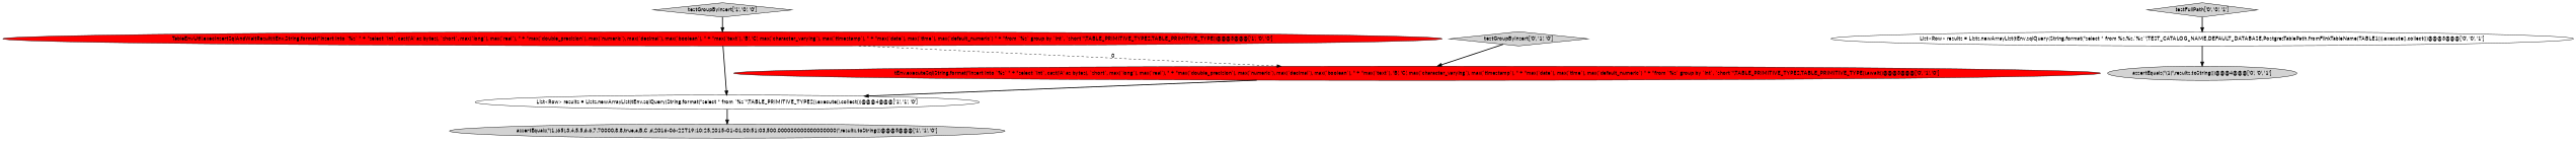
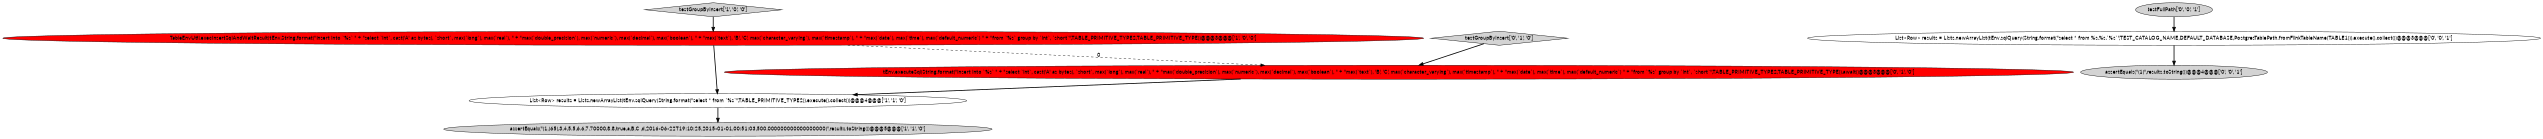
  digraph {
    fontname=Lato
    node [fillcolor=lightgray shape=ellipse style=filled fontname=Lato]
    edge [style=bold fontname=Lato]
    n1 [label="testGroupByInsert['1', '0', '0']" shape=diamond]
    n2 [fillcolor=red label="TableEnvUtil.execInsertSqlAndWaitResult(tEnv,String.format(\"insert into `%s` \" + \"select `int`, cast('A' as bytes), `short`, max(`long`), max(`real`), \" + \"max(`double_precision`), max(`numeric`), max(`decimal`), max(`boolean`), \" + \"max(`text`), 'B', 'C', max(`character_varying`), max(`timestamp`), \" + \"max(`date`), max(`time`), max(`default_numeric`) \" + \"from `%s` group by `int`, `short`\",TABLE_PRIMITIVE_TYPE2,TABLE_PRIMITIVE_TYPE))@@@3@@@['1', '0', '0']"]
    n3 [fillcolor=red label="tEnv.executeSql(String.format(\"insert into `%s` \" + \"select `int`, cast('A' as bytes), `short`, max(`long`), max(`real`), \" + \"max(`double_precision`), max(`numeric`), max(`decimal`), max(`boolean`), \" + \"max(`text`), 'B', 'C', max(`character_varying`), max(`timestamp`), \" + \"max(`date`), max(`time`), max(`default_numeric`) \" + \"from `%s` group by `int`, `short`\",TABLE_PRIMITIVE_TYPE2,TABLE_PRIMITIVE_TYPE)).await()@@@3@@@['0', '1', '0']"]
    n4 [fillcolor=white label="List<Row> results = Lists.newArrayList(tEnv.sqlQuery(String.format(\"select * from `%s`\",TABLE_PRIMITIVE_TYPE2)).execute().collect())@@@4@@@['1', '1', '0']"]
-   n5 [label="testFullPath['0', '0', '1']" shape=diamond]
+   n5 [label="testFullPath['0', '0', '1']"]
    n6 [fillcolor=white label="List<Row> results = Lists.newArrayList(tEnv.sqlQuery(String.format(\"select * from %s.%s.`%s`\",TEST_CATALOG_NAME,DEFAULT_DATABASE,PostgresTablePath.fromFlinkTableName(TABLE1))).execute().collect())@@@3@@@['0', '0', '1']"]
    n7 [label="assertEquals(\"(1(\",results.toString())@@@4@@@['0', '0', '1']"]
    n8 [label="testGroupByInsert['0', '1', '0']" shape=diamond]
    n9 [label="assertEquals(\"(1,(65(,3,4,5.5,6.6,7.70000,8.8,true,a,B,C ,d,2016-06-22T19:10:25,2015-01-01,00:51:03,500.000000000000000000(\",results.toString())@@@5@@@['1', '1', '0']"]
    n1 -> n2
    n2 -> n3 [label=0 style=dashed]
    n2 -> n4
    n3 -> n4
    n4 -> n9
    n5 -> n6
    n6 -> n7
    n8 -> n3
  }
